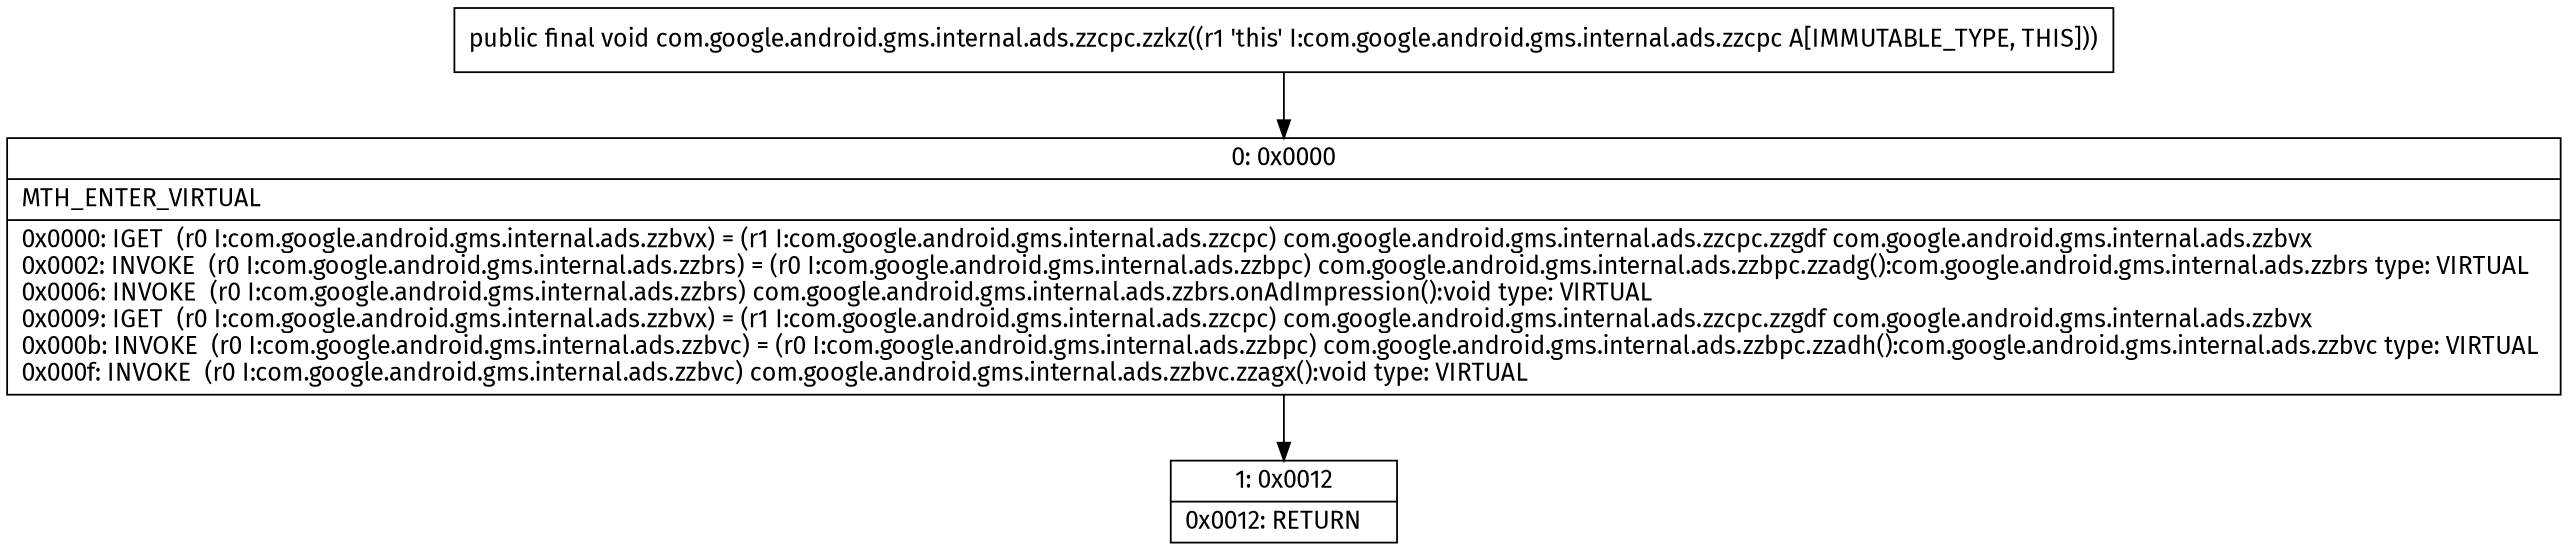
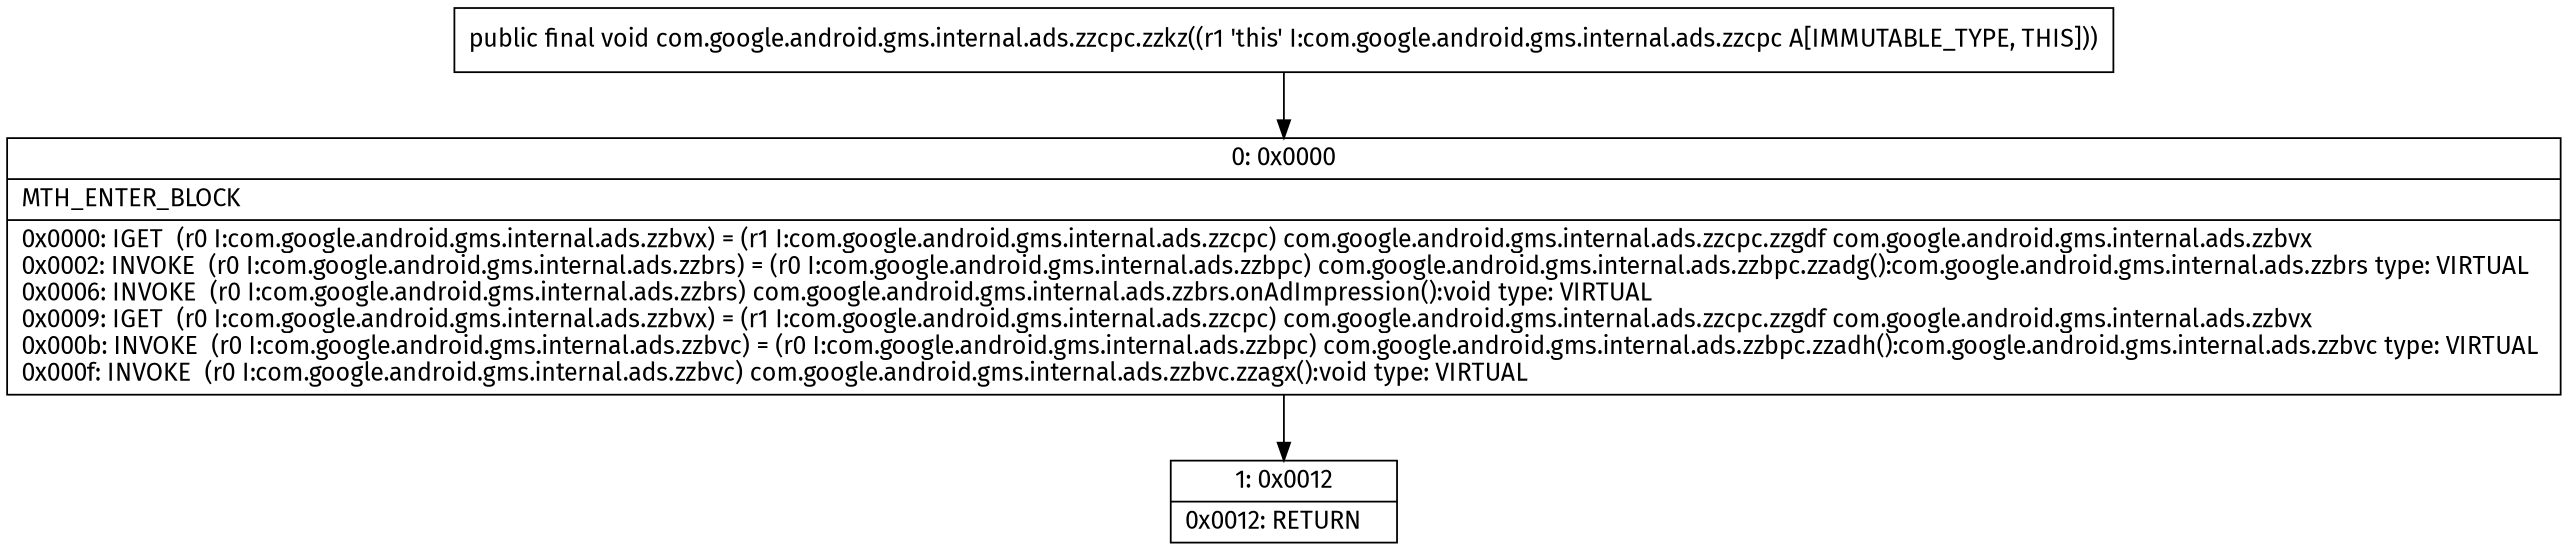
  digraph {
    fontname="Fira Sans"
    node [shape=record fontname="Fira Sans"]
    edge [fontname="Fira Sans"]
-   n1 [label="{0\:\ 0x0000|MTH_ENTER_VIRTUAL\l|0x0000: IGET  (r0 I:com.google.android.gms.internal.ads.zzbvx) = (r1 I:com.google.android.gms.internal.ads.zzcpc) com.google.android.gms.internal.ads.zzcpc.zzgdf com.google.android.gms.internal.ads.zzbvx \l0x0002: INVOKE  (r0 I:com.google.android.gms.internal.ads.zzbrs) = (r0 I:com.google.android.gms.internal.ads.zzbpc) com.google.android.gms.internal.ads.zzbpc.zzadg():com.google.android.gms.internal.ads.zzbrs type: VIRTUAL \l0x0006: INVOKE  (r0 I:com.google.android.gms.internal.ads.zzbrs) com.google.android.gms.internal.ads.zzbrs.onAdImpression():void type: VIRTUAL \l0x0009: IGET  (r0 I:com.google.android.gms.internal.ads.zzbvx) = (r1 I:com.google.android.gms.internal.ads.zzcpc) com.google.android.gms.internal.ads.zzcpc.zzgdf com.google.android.gms.internal.ads.zzbvx \l0x000b: INVOKE  (r0 I:com.google.android.gms.internal.ads.zzbvc) = (r0 I:com.google.android.gms.internal.ads.zzbpc) com.google.android.gms.internal.ads.zzbpc.zzadh():com.google.android.gms.internal.ads.zzbvc type: VIRTUAL \l0x000f: INVOKE  (r0 I:com.google.android.gms.internal.ads.zzbvc) com.google.android.gms.internal.ads.zzbvc.zzagx():void type: VIRTUAL \l}"]
+   n1 [label="{0\:\ 0x0000|MTH_ENTER_BLOCK\l|0x0000: IGET  (r0 I:com.google.android.gms.internal.ads.zzbvx) = (r1 I:com.google.android.gms.internal.ads.zzcpc) com.google.android.gms.internal.ads.zzcpc.zzgdf com.google.android.gms.internal.ads.zzbvx \l0x0002: INVOKE  (r0 I:com.google.android.gms.internal.ads.zzbrs) = (r0 I:com.google.android.gms.internal.ads.zzbpc) com.google.android.gms.internal.ads.zzbpc.zzadg():com.google.android.gms.internal.ads.zzbrs type: VIRTUAL \l0x0006: INVOKE  (r0 I:com.google.android.gms.internal.ads.zzbrs) com.google.android.gms.internal.ads.zzbrs.onAdImpression():void type: VIRTUAL \l0x0009: IGET  (r0 I:com.google.android.gms.internal.ads.zzbvx) = (r1 I:com.google.android.gms.internal.ads.zzcpc) com.google.android.gms.internal.ads.zzcpc.zzgdf com.google.android.gms.internal.ads.zzbvx \l0x000b: INVOKE  (r0 I:com.google.android.gms.internal.ads.zzbvc) = (r0 I:com.google.android.gms.internal.ads.zzbpc) com.google.android.gms.internal.ads.zzbpc.zzadh():com.google.android.gms.internal.ads.zzbvc type: VIRTUAL \l0x000f: INVOKE  (r0 I:com.google.android.gms.internal.ads.zzbvc) com.google.android.gms.internal.ads.zzbvc.zzagx():void type: VIRTUAL \l}"]
    n2 [label="{1\:\ 0x0012|0x0012: RETURN   \l}"]
    n3 [label="{public final void com.google.android.gms.internal.ads.zzcpc.zzkz((r1 'this' I:com.google.android.gms.internal.ads.zzcpc A[IMMUTABLE_TYPE, THIS])) }"]
    n1 -> n2
    n3 -> n1
  }
